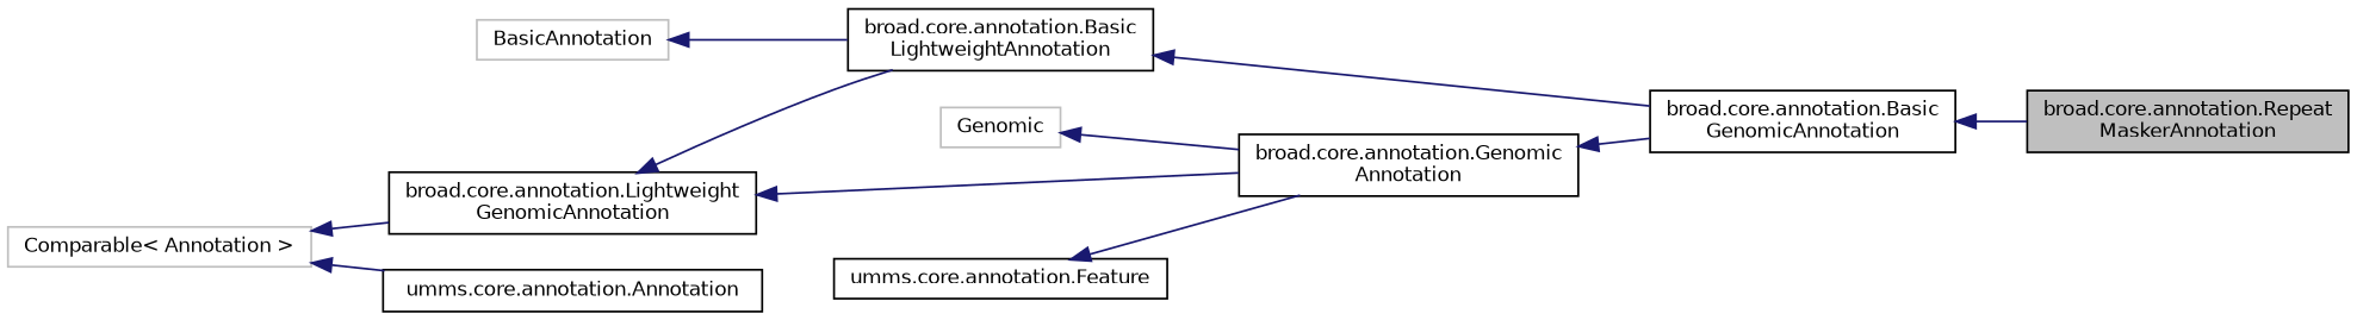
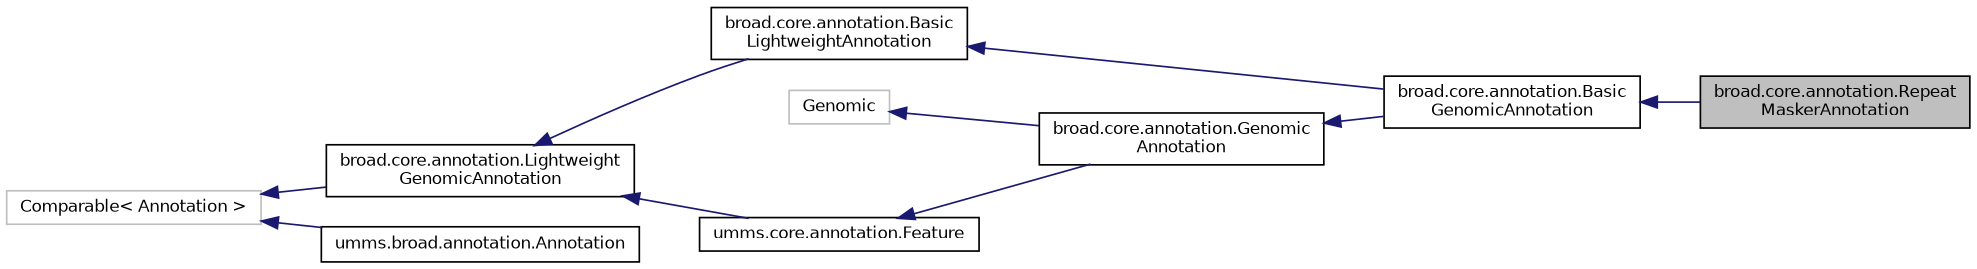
  digraph {
    rankdir=LR
    node [color=black fillcolor=white fontname=Helvetica fontsize=10 shape=record style=filled]
    edge [color=midnightblue dir=back fontname=Helvetica fontsize=10 labelfontname=Helvetica labelfontsize=10 style=solid]
    n1 [fillcolor=grey75 fontcolor=black height=0.2 label="broad.core.annotation.Repeat\lMaskerAnnotation" width=0.4]
    n2 [height=0.2 label="broad.core.annotation.Basic\lGenomicAnnotation" width=0.4]
    n3 [height=0.2 label="broad.core.annotation.Basic\lLightweightAnnotation" width=0.4]
-   n4 [color=grey75 height=0.2 label=BasicAnnotation width=0.4]
    n5 [height=0.2 label="broad.core.annotation.Lightweight\lGenomicAnnotation" width=0.4]
    n6 [height=0.2 label="broad.core.annotation.Genomic\lAnnotation" width=0.4]
-   n7 [height=0.2 label="umms.core.annotation.Annotation" width=0.4]
+   n7 [height=0.2 label="umms.broad.annotation.Annotation" width=0.4]
    n8 [color=grey75 height=0.2 label="Comparable\< Annotation \>" width=0.4]
    n9 [color=grey75 height=0.2 label=Genomic width=0.4]
    n10 [height=0.2 label="umms.core.annotation.Feature" width=0.4]
    n2 -> n1
    n3 -> n2
-   n4 -> n3
    n5 -> n3
-   n5 -> n6
+   n5 -> n10
    n6 -> n2
    n8 -> n5
    n8 -> n7
    n9 -> n6
    n10 -> n6
  }
